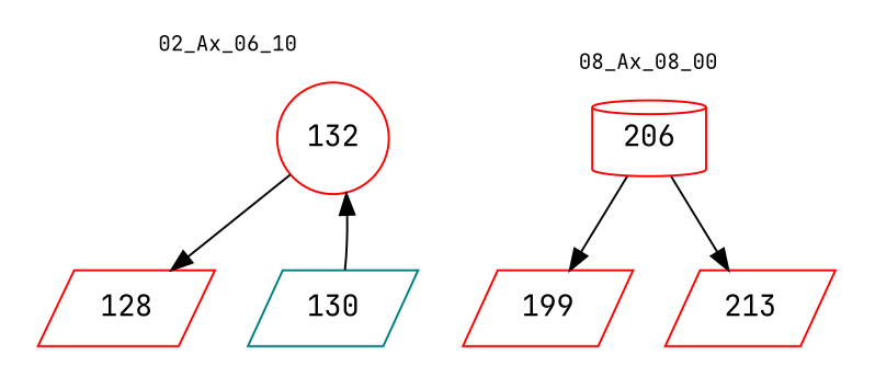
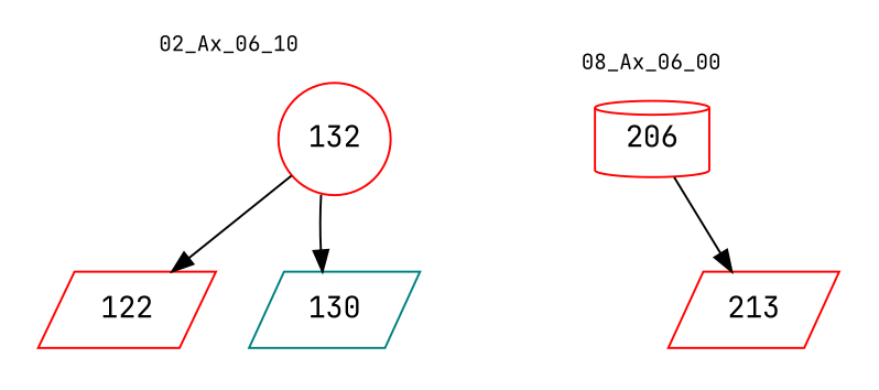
  digraph {
    fontname="JetBrains Mono"
    node [color=red fontname="JetBrains Mono" shape=parallelogram]
    edge [color=black fontname="JetBrains Mono"]
    n1 [label=132 shape=circle]
-   n2 [label=128]
+   n2 [label=122]
    n3 [color=teal label=130]
    n4 [label=206 shape=cylinder]
-   n5 [label=199]
    n6 [label=213]
    subgraph cluster_1 {
      color=white
      fontsize=10
      label="02_Ax_06_10"
      n1
      n2
      n3
    }
    subgraph cluster_2 {
      color=white
      fontsize=10
-     label="08_Ax_08_00"
+     label="08_Ax_06_00"
      n4
-     n5
      n6
    }
    n1 -> n2
-   n3 -> n1
-   n4 -> n5
+   n1 -> n3
    n4 -> n6
  }
